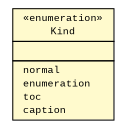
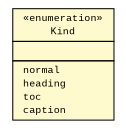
  digraph {
    nodesep=0.25
    ranksep=0.5
    fontname="Liberation Mono"
-   n1 [fontcolor=black fontname="Liberation Mono" fontsize=10.0 label=<<table title="org.tanjakostic.jcleancim.docgen.writer.word.doc.DocWordWriter.WordBuiltinStyles.Kind" border="0" cellborder="1" cellspacing="0" cellpadding="2" port="p" bgcolor="lemonChiffon" href="./DocWordWriter.WordBuiltinStyles.Kind.html"> 		<tr><td><table border="0" cellspacing="0" cellpadding="1"> <tr><td align="center" balign="center"> &#171;enumeration&#187; </td></tr> <tr><td align="center" balign="center"> Kind </td></tr> 		</table></td></tr> 		<tr><td><table border="0" cellspacing="0" cellpadding="1"> <tr><td align="left" balign="left">  </td></tr> 		</table></td></tr> 		<tr><td><table border="0" cellspacing="0" cellpadding="1"> <tr><td align="left" balign="left"> normal </td></tr> <tr><td align="left" balign="left"> enumeration </td></tr> <tr><td align="left" balign="left"> toc </td></tr> <tr><td align="left" balign="left"> caption </td></tr> 		</table></td></tr> 		</table>> shape=plaintext]
+   n1 [fontcolor=black fontname="Liberation Mono" fontsize=10.0 label=<<table title="org.tanjakostic.jcleancim.docgen.writer.word.doc.DocWordWriter.WordBuiltinStyles.Kind" border="0" cellborder="1" cellspacing="0" cellpadding="2" port="p" bgcolor="lemonChiffon" href="./DocWordWriter.WordBuiltinStyles.Kind.html"> 		<tr><td><table border="0" cellspacing="0" cellpadding="1"> <tr><td align="center" balign="center"> &#171;enumeration&#187; </td></tr> <tr><td align="center" balign="center"> Kind </td></tr> 		</table></td></tr> 		<tr><td><table border="0" cellspacing="0" cellpadding="1"> <tr><td align="left" balign="left">  </td></tr> 		</table></td></tr> 		<tr><td><table border="0" cellspacing="0" cellpadding="1"> <tr><td align="left" balign="left"> normal </td></tr> <tr><td align="left" balign="left"> heading </td></tr> <tr><td align="left" balign="left"> toc </td></tr> <tr><td align="left" balign="left"> caption </td></tr> 		</table></td></tr> 		</table>> shape=plaintext]
  }
